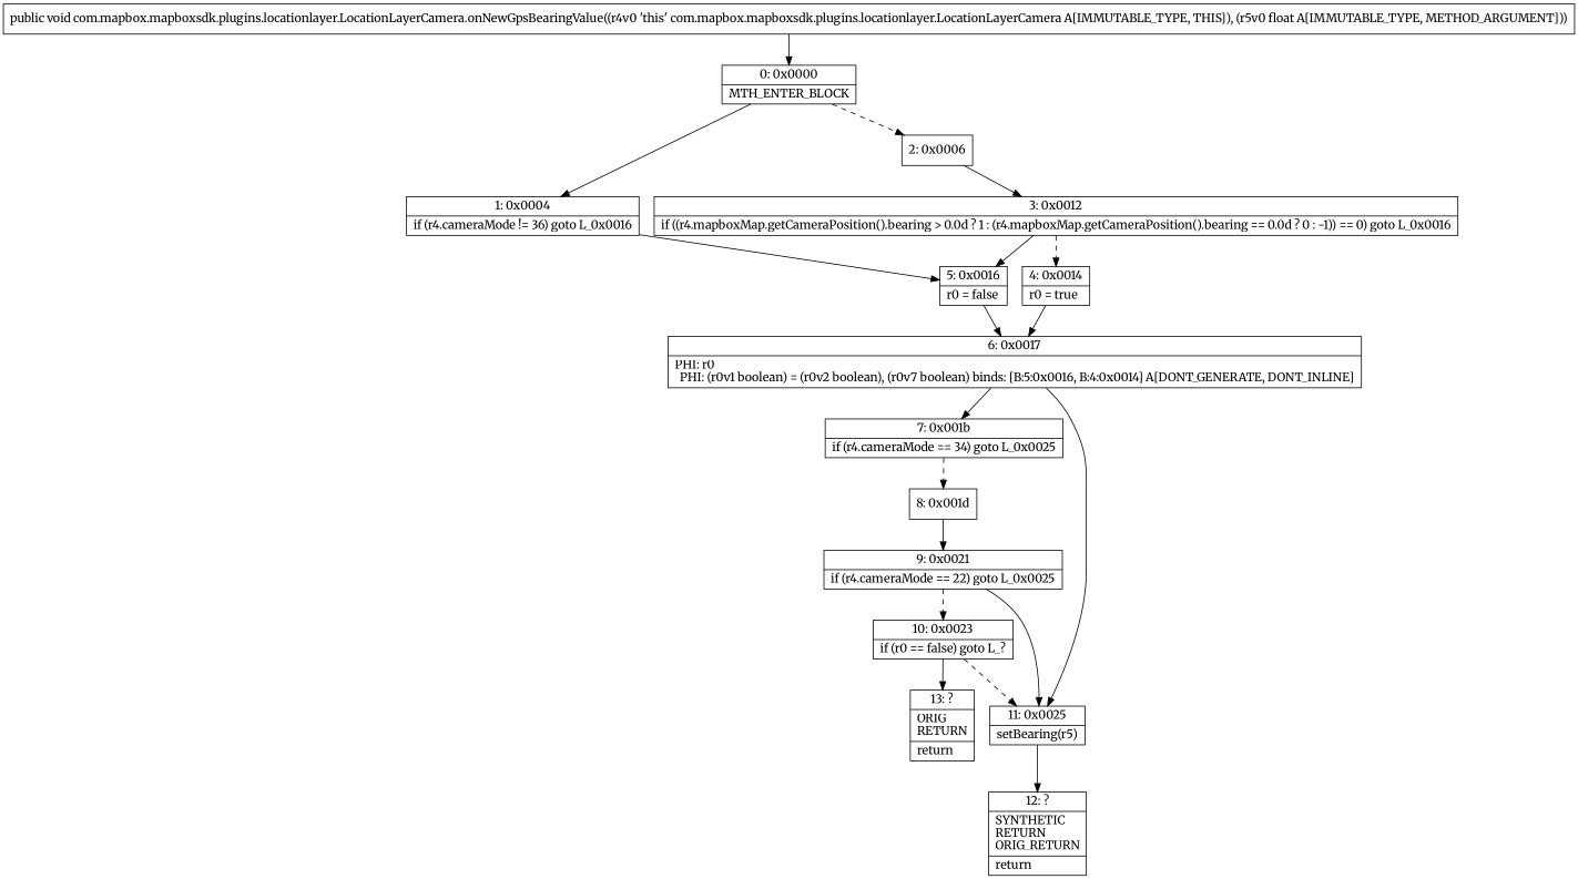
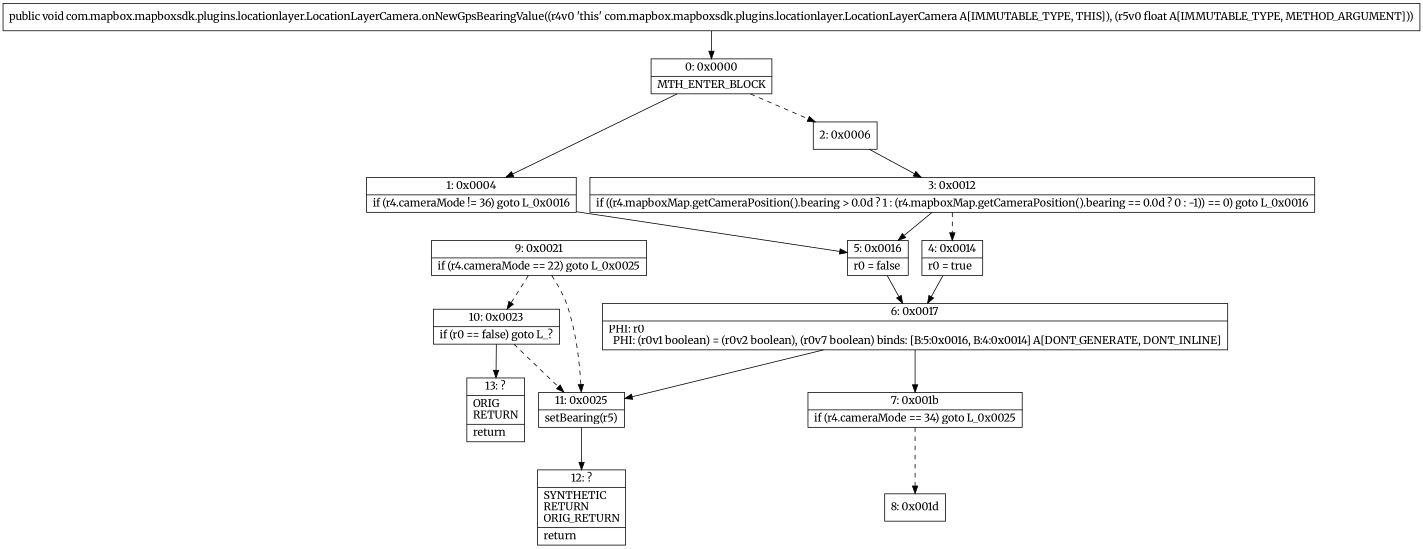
  digraph {
    fontname=Merriweather
    node [fontname=Merriweather shape=record]
    edge [fontname=Merriweather]
    n1 [label="{0\:\ 0x0000|MTH_ENTER_BLOCK\l}"]
    n2 [label="{1\:\ 0x0004|if (r4.cameraMode != 36) goto L_0x0016\l}"]
    n3 [label="{2\:\ 0x0006}"]
    n4 [label="{5\:\ 0x0016|r0 = false\l}"]
    n5 [label="{3\:\ 0x0012|if ((r4.mapboxMap.getCameraPosition().bearing \> 0.0d ? 1 : (r4.mapboxMap.getCameraPosition().bearing == 0.0d ? 0 : \-1)) == 0) goto L_0x0016\l}"]
    n6 [label="{6\:\ 0x0017|PHI: r0 \l  PHI: (r0v1 boolean) = (r0v2 boolean), (r0v7 boolean) binds: [B:5:0x0016, B:4:0x0014] A[DONT_GENERATE, DONT_INLINE]\l}"]
    n7 [label="{4\:\ 0x0014|r0 = true\l}"]
    n8 [label="{7\:\ 0x001b|if (r4.cameraMode == 34) goto L_0x0025\l}"]
    n9 [label="{11\:\ 0x0025|setBearing(r5)\l}"]
    n10 [label="{8\:\ 0x001d}"]
    n11 [label="{9\:\ 0x0021|if (r4.cameraMode == 22) goto L_0x0025\l}"]
    n12 [label="{12\:\ ?|SYNTHETIC\lRETURN\lORIG_RETURN\l|return\l}"]
    n13 [label="{10\:\ 0x0023|if (r0 == false) goto L_?\l}"]
    n14 [label="{13\:\ ?|ORIG\lRETURN\l|return\l}"]
    n15 [label="{public void com.mapbox.mapboxsdk.plugins.locationlayer.LocationLayerCamera.onNewGpsBearingValue((r4v0 'this' com.mapbox.mapboxsdk.plugins.locationlayer.LocationLayerCamera A[IMMUTABLE_TYPE, THIS]), (r5v0 float A[IMMUTABLE_TYPE, METHOD_ARGUMENT])) }"]
    n1 -> n2
    n1 -> n3 [style=dashed]
    n2 -> n4
    n3 -> n5
    n4 -> n6
    n5 -> n4
    n5 -> n7 [style=dashed]
    n6 -> n8
    n6 -> n9
    n7 -> n6
    n8 -> n10 [style=dashed]
    n9 -> n12
-   n10 -> n11
-   n11 -> n9
+   n11 -> n9 [style=dashed]
    n11 -> n13 [style=dashed]
    n13 -> n9 [style=dashed]
    n13 -> n14
    n15 -> n1
  }
